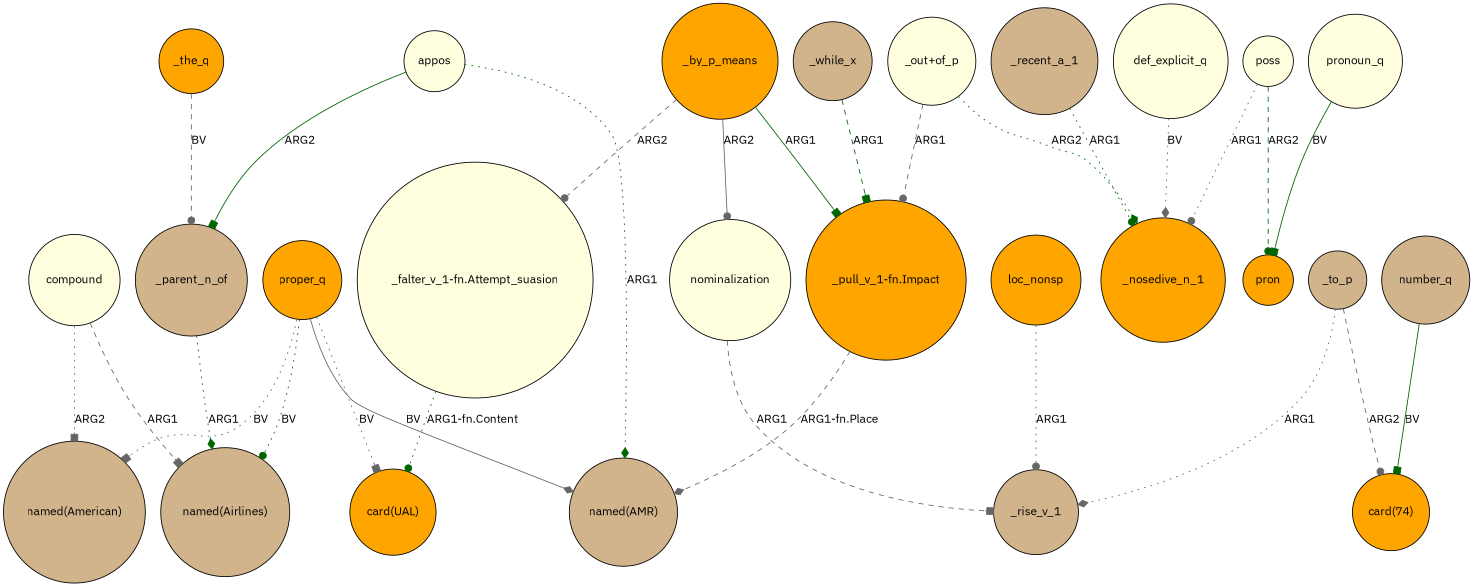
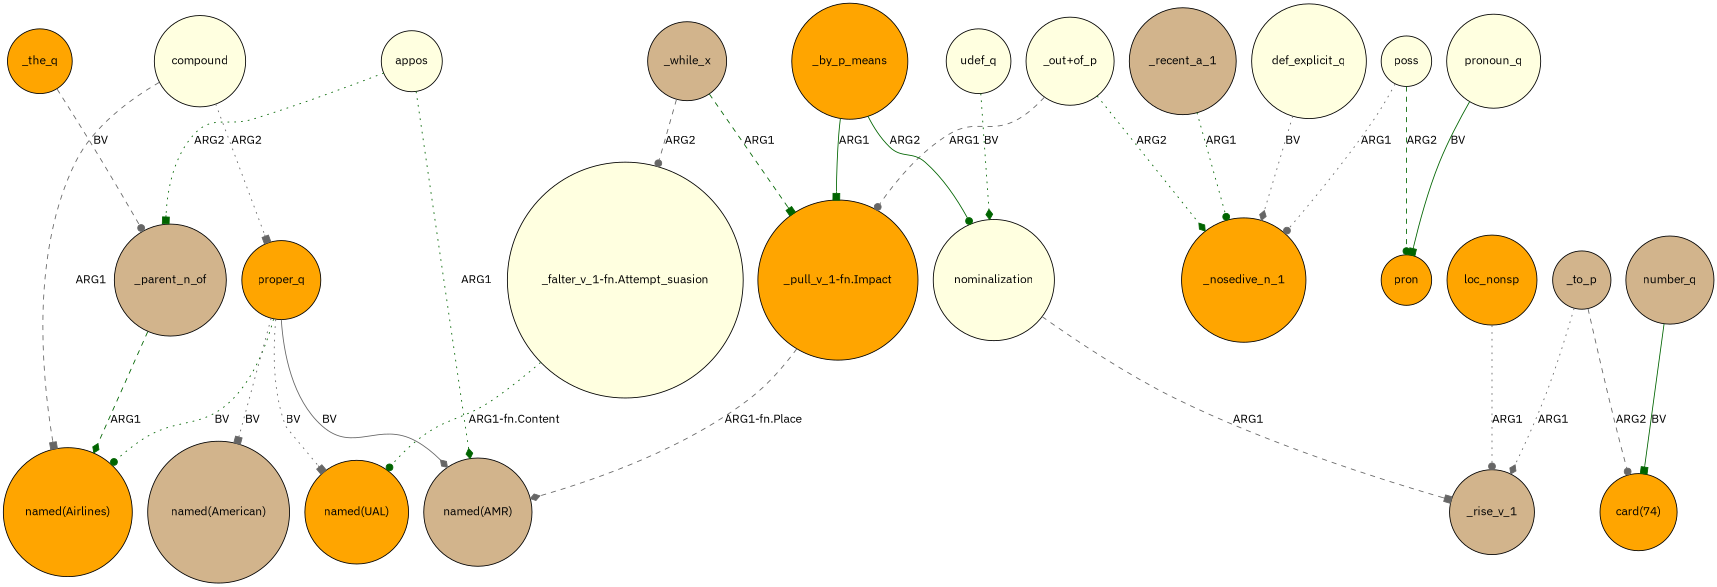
  digraph {
    fontname="IBM Plex Sans"
    node [fillcolor=tan fontname="IBM Plex Sans" shape=circle style=filled]
    edge [arrowhead=dot color=gray40 fontname="IBM Plex Sans" style=dotted]
    _parent_n_of
-   "named(Airlines)"
+   "named(Airlines)" [fillcolor=orange]
    compound [fillcolor=lightyellow]
    "named(American)"
    "_falter_v_1-fn.Attempt_suasion" [fillcolor=lightyellow]
    _while_x
    "_pull_v_1-fn.Impact" [fillcolor=orange]
-   "named(UAL)" [fillcolor=orange label="card(UAL)"]
+   "named(UAL)" [fillcolor=orange]
    "named(AMR)"
    _the_q [fillcolor=orange]
+   udef_q [fillcolor=lightyellow]
    nominalization [fillcolor=lightyellow]
    _rise_v_1
    _to_p
    "card(74)" [fillcolor=orange]
    "_out+of_p" [fillcolor=lightyellow]
    _nosedive_n_1 [fillcolor=orange]
    proper_q [fillcolor=orange]
    appos [fillcolor=lightyellow]
    _recent_a_1
    pronoun_q [fillcolor=lightyellow]
    pron [fillcolor=orange]
    def_explicit_q [fillcolor=lightyellow]
    poss [fillcolor=lightyellow]
    _by_p_means [fillcolor=orange]
    number_q
    loc_nonsp [fillcolor=orange]
-   _parent_n_of -> "named(Airlines)" [arrowhead=diamond color=darkgreen label=ARG1]
+   _parent_n_of -> "named(Airlines)" [arrowhead=diamond color=darkgreen label=ARG1 style=dashed]
    compound -> "named(Airlines)" [arrowhead=box label=ARG1 style=dashed]
-   compound -> "named(American)" [arrowhead=box label=ARG2]
+   compound -> proper_q [arrowhead=box label=ARG2]
    "_falter_v_1-fn.Attempt_suasion" -> "named(UAL)" [color=darkgreen label="ARG1-fn.Content"]
-   _by_p_means -> "_falter_v_1-fn.Attempt_suasion" [label=ARG2 style=dashed]
+   _while_x -> "_falter_v_1-fn.Attempt_suasion" [label=ARG2 style=dashed]
    _while_x -> "_pull_v_1-fn.Impact" [arrowhead=box color=darkgreen label=ARG1 style=dashed]
    "_pull_v_1-fn.Impact" -> "named(AMR)" [arrowhead=diamond label="ARG1-fn.Place" style=dashed]
    _the_q -> _parent_n_of [label=BV style=dashed]
+   udef_q -> nominalization [arrowhead=diamond color=darkgreen label=BV]
    nominalization -> _rise_v_1 [arrowhead=box label=ARG1 style=dashed]
    _to_p -> _rise_v_1 [arrowhead=diamond label=ARG1]
    _to_p -> "card(74)" [label=ARG2 style=dashed]
    "_out+of_p" -> "_pull_v_1-fn.Impact" [label=ARG1 style=dashed]
    "_out+of_p" -> _nosedive_n_1 [arrowhead=diamond color=darkgreen label=ARG2]
    proper_q -> "named(Airlines)" [color=darkgreen label=BV]
    proper_q -> "named(American)" [arrowhead=box label=BV]
    proper_q -> "named(UAL)" [arrowhead=box label=BV]
    proper_q -> "named(AMR)" [arrowhead=diamond label=BV style=solid]
-   appos -> _parent_n_of [arrowhead=box color=darkgreen label=ARG2 style=solid]
+   appos -> _parent_n_of [arrowhead=box color=darkgreen label=ARG2]
    appos -> "named(AMR)" [arrowhead=diamond color=darkgreen label=ARG1]
    _recent_a_1 -> _nosedive_n_1 [color=darkgreen label=ARG1]
    pronoun_q -> pron [arrowhead=box color=darkgreen label=BV style=solid]
    def_explicit_q -> _nosedive_n_1 [arrowhead=diamond label=BV]
    poss -> _nosedive_n_1 [label=ARG1]
    poss -> pron [color=darkgreen label=ARG2 style=dashed]
    _by_p_means -> "_pull_v_1-fn.Impact" [arrowhead=box color=darkgreen label=ARG1 style=solid]
-   _by_p_means -> nominalization [label=ARG2 style=solid]
+   _by_p_means -> nominalization [color=darkgreen label=ARG2 style=solid]
    number_q -> "card(74)" [arrowhead=box color=darkgreen label=BV style=solid]
    loc_nonsp -> _rise_v_1 [label=ARG1]
  }
